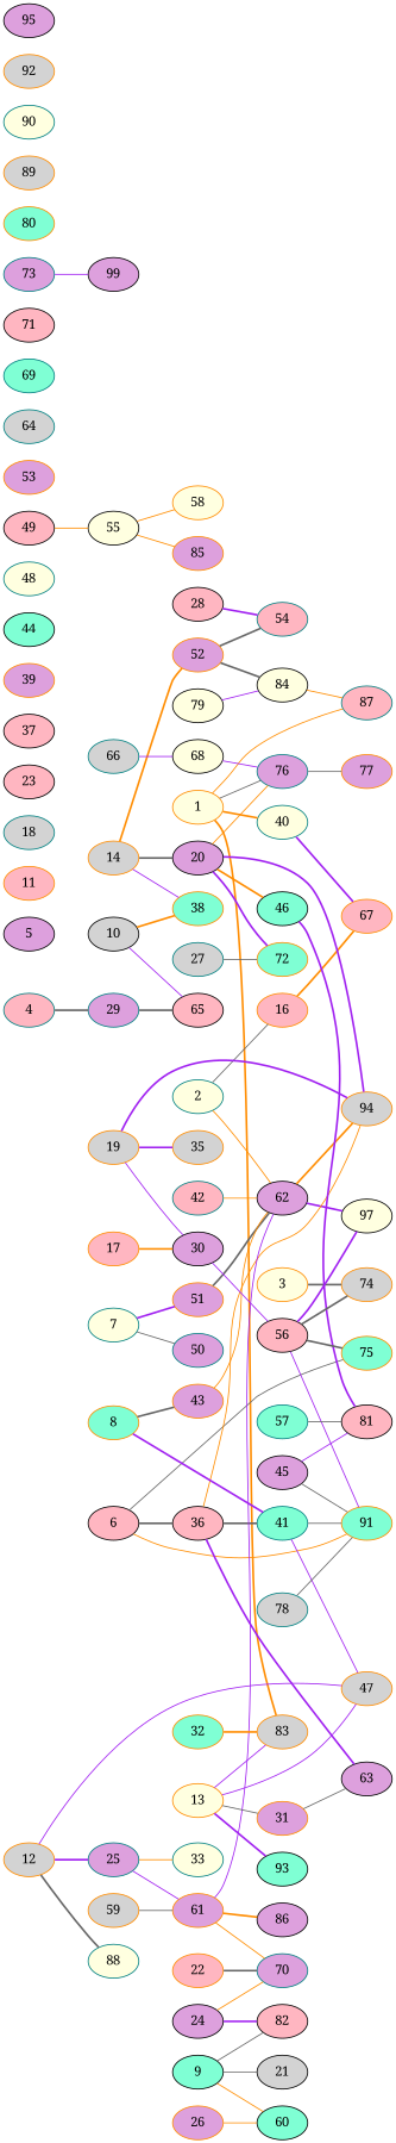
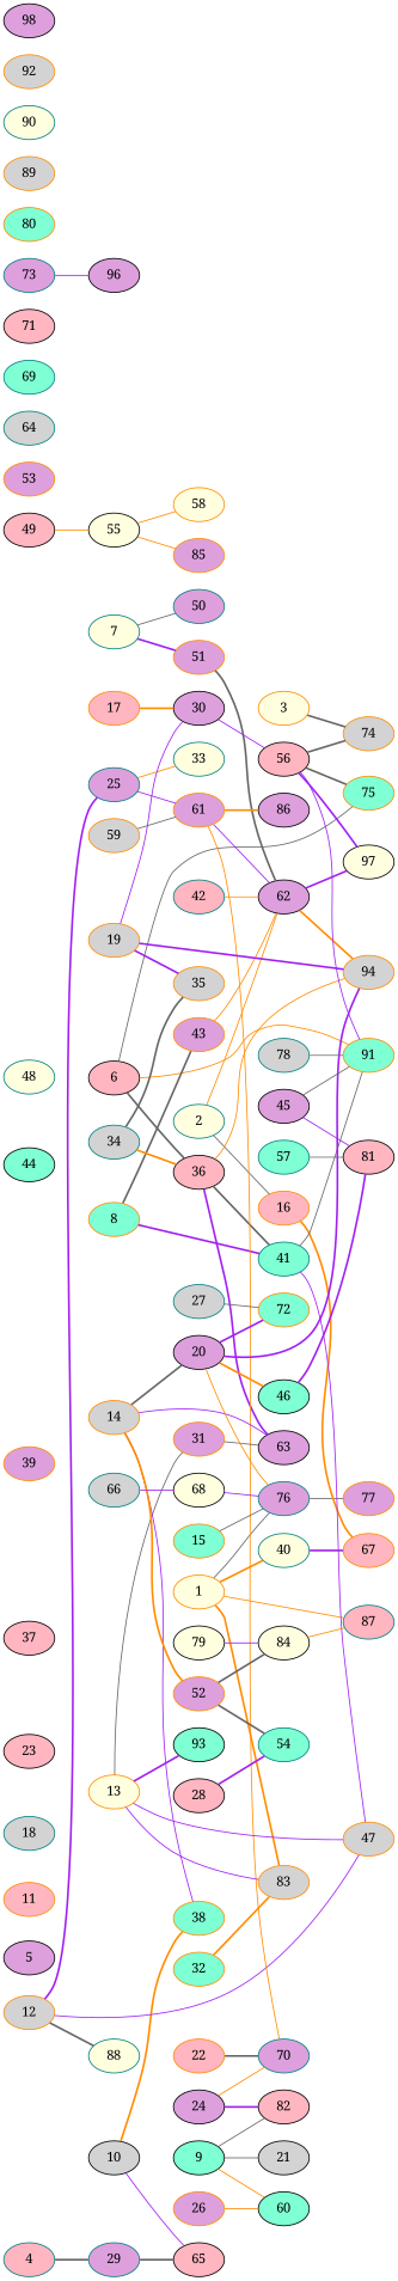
  graph {
    fontname="Noto Serif"
    rankdir=LR
    node [color=darkorange fillcolor=plum fontname="Noto Serif" style=filled]
    edge [color=purple fontname="Noto Serif" style=solid]
    1 [fillcolor=lightyellow]
    40 [color=teal fillcolor=lightyellow]
    76 [color=teal]
    83 [fillcolor=lightgrey]
    87 [color=teal fillcolor=lightpink]
    67 [fillcolor=lightpink]
    77
    2 [color=teal fillcolor=lightyellow]
    16 [fillcolor=lightpink]
    62 [color=black]
    94 [fillcolor=lightgrey]
    97 [color=black fillcolor=lightyellow]
    3 [fillcolor=lightyellow]
    74 [fillcolor=lightgrey]
    4 [color=teal fillcolor=lightpink]
    29 [color=teal]
    65 [color=black fillcolor=lightpink]
    5 [color=black]
    6 [color=black fillcolor=lightpink]
    36 [color=black fillcolor=lightpink]
    75 [fillcolor=aquamarine]
    91 [fillcolor=aquamarine]
    41 [color=teal fillcolor=aquamarine]
    63 [color=black]
    7 [color=teal fillcolor=lightyellow]
    50 [color=teal]
    51
    8 [fillcolor=aquamarine]
    43
    47 [fillcolor=lightgrey]
    9 [color=black fillcolor=aquamarine]
    21 [color=black fillcolor=lightgrey]
    60 [color=black fillcolor=aquamarine]
    82 [color=black fillcolor=lightpink]
    10 [color=black fillcolor=lightgrey]
    38 [fillcolor=aquamarine]
    11 [fillcolor=lightpink]
    12 [fillcolor=lightgrey]
    25 [color=teal]
    88 [color=teal fillcolor=lightyellow]
    33 [color=teal fillcolor=lightyellow]
    61
    13 [fillcolor=lightyellow]
    31
    93 [color=black fillcolor=aquamarine]
    14 [fillcolor=lightgrey]
    20 [color=black]
    52
    46 [color=black fillcolor=aquamarine]
    72 [fillcolor=aquamarine]
-   54 [color=teal fillcolor=lightpink]
+   54 [color=teal fillcolor=aquamarine]
    84 [color=black fillcolor=lightyellow]
+   15 [fillcolor=aquamarine]
    17 [fillcolor=lightpink]
    30 [color=black]
    56 [color=black fillcolor=lightpink]
    18 [color=teal fillcolor=lightgrey]
    19 [fillcolor=lightgrey]
    35 [fillcolor=lightgrey]
    81 [color=black fillcolor=lightpink]
    22 [fillcolor=lightpink]
    70 [color=teal]
    23 [color=black fillcolor=lightpink]
    24 [color=black]
    86 [color=black]
    26
    27 [color=teal fillcolor=lightgrey]
    28 [color=black fillcolor=lightpink]
    32 [fillcolor=aquamarine]
+   34 [color=teal fillcolor=lightgrey]
    37 [color=black fillcolor=lightpink]
    39
    42 [color=teal fillcolor=lightpink]
    44 [color=black fillcolor=aquamarine]
    45 [color=black]
    48 [color=teal fillcolor=lightyellow]
    49 [color=black fillcolor=lightpink]
    55 [color=black fillcolor=lightyellow]
    58 [fillcolor=lightyellow]
    85
    53
    57 [color=teal fillcolor=aquamarine]
    59 [fillcolor=lightgrey]
    79 [color=black fillcolor=lightyellow]
    64 [color=teal fillcolor=lightgrey]
    66 [color=teal fillcolor=lightgrey]
    68 [color=black fillcolor=lightyellow]
    69 [color=teal fillcolor=aquamarine]
    71 [color=black fillcolor=lightpink]
    73 [color=teal]
-   96 [color=black label=99]
+   96 [color=black]
    78 [color=teal fillcolor=lightgrey]
    80 [fillcolor=aquamarine]
    89 [fillcolor=lightgrey]
    90 [color=teal fillcolor=lightyellow]
    92 [fillcolor=lightgrey]
-   95 [color=black]
+   95 [color=black label=98]
    1 -- 40 [color=darkorange style=bold]
    1 -- 76 [color=gray40]
    1 -- 83 [color=darkorange style=bold]
    1 -- 87 [color=darkorange]
    40 -- 67 [style=bold]
    76 -- 77 [color=gray40]
    2 -- 16 [color=gray40]
    2 -- 62 [color=darkorange]
    16 -- 67 [color=darkorange style=bold]
    62 -- 94 [color=darkorange style=bold]
    62 -- 97 [style=bold]
    3 -- 74 [color=gray40 style=bold]
    4 -- 29 [color=gray40 style=bold]
    29 -- 65 [color=gray40 style=bold]
    6 -- 36 [color=gray40 style=bold]
    6 -- 75 [color=gray40]
    6 -- 91 [color=darkorange]
    36 -- 94 [color=darkorange]
    36 -- 41 [color=gray40 style=bold]
    36 -- 63 [style=bold]
    41 -- 91 [color=gray40]
    41 -- 47
    7 -- 50 [color=gray40]
    7 -- 51 [style=bold]
    51 -- 62 [color=gray40 style=bold]
    8 -- 41 [style=bold]
    8 -- 43 [color=gray40 style=bold]
    43 -- 62 [color=darkorange]
    9 -- 21 [color=gray40]
    9 -- 60 [color=darkorange]
    9 -- 82 [color=gray40]
    10 -- 65
    10 -- 38 [color=darkorange style=bold]
    12 -- 47
    12 -- 25 [style=bold]
    12 -- 88 [color=gray40 style=bold]
    25 -- 33 [color=darkorange]
    25 -- 61
    61 -- 62
    61 -- 70 [color=darkorange]
    61 -- 86 [color=darkorange style=bold]
    13 -- 83
    13 -- 47
    13 -- 31 [color=gray40]
    13 -- 93 [style=bold]
    31 -- 63 [color=gray40]
+   14 -- 63
    14 -- 38
    14 -- 20 [color=gray40 style=bold]
    14 -- 52 [color=darkorange style=bold]
    20 -- 76 [color=darkorange]
    20 -- 94 [style=bold]
    20 -- 46 [color=darkorange style=bold]
    20 -- 72 [style=bold]
    52 -- 54 [color=gray40 style=bold]
    52 -- 84 [color=gray40 style=bold]
    46 -- 81 [style=bold]
    84 -- 87 [color=darkorange]
+   15 -- 76 [color=gray40]
    17 -- 30 [color=darkorange style=bold]
    30 -- 56
    56 -- 97 [style=bold]
    56 -- 74 [color=gray40 style=bold]
    56 -- 75 [color=gray40 style=bold]
    56 -- 91
    19 -- 94 [style=bold]
    19 -- 30
    19 -- 35 [style=bold]
    22 -- 70 [color=gray40 style=bold]
    24 -- 82 [style=bold]
    24 -- 70 [color=darkorange]
    26 -- 60 [color=darkorange]
    27 -- 72 [color=gray40]
    28 -- 54 [style=bold]
    32 -- 83 [color=darkorange style=bold]
+   34 -- 36 [color=darkorange style=bold]
+   34 -- 35 [color=gray40 style=bold]
    42 -- 62 [color=darkorange]
    45 -- 91 [color=gray40]
    45 -- 81
    49 -- 55 [color=darkorange]
    55 -- 58 [color=darkorange]
    55 -- 85 [color=darkorange]
    57 -- 81 [color=gray40]
    59 -- 61 [color=gray40]
    79 -- 84
    66 -- 68
    68 -- 76
    73 -- 96
    78 -- 91 [color=gray40]
  }
